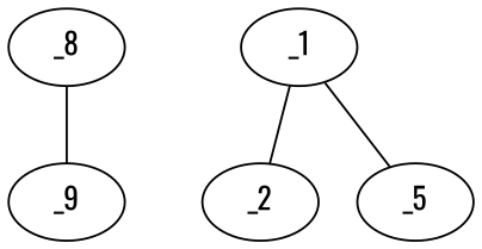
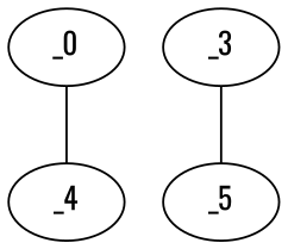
  graph {
    fontname=Oswald
    node [fontname=Oswald]
    edge [fontname=Oswald]
-   _0 [x=1.2964 y=1.18542 label=_8]
-   _4 [x=0.491282 y=3.15605 label=_9]
-   _1 [x=2.5 y=2.99]
-   _2 [x=2.59405 y=0.544259]
+   _0 [x=1.2964 y=1.18542]
+   _4 [x=0.491282 y=3.15605]
+   _1 [x=2.5 y=2.99 label=_3]
    _5 [x=2.61486 y=0.566318]
    _0 -- _4
-   _1 -- _2
    _1 -- _5
  }
